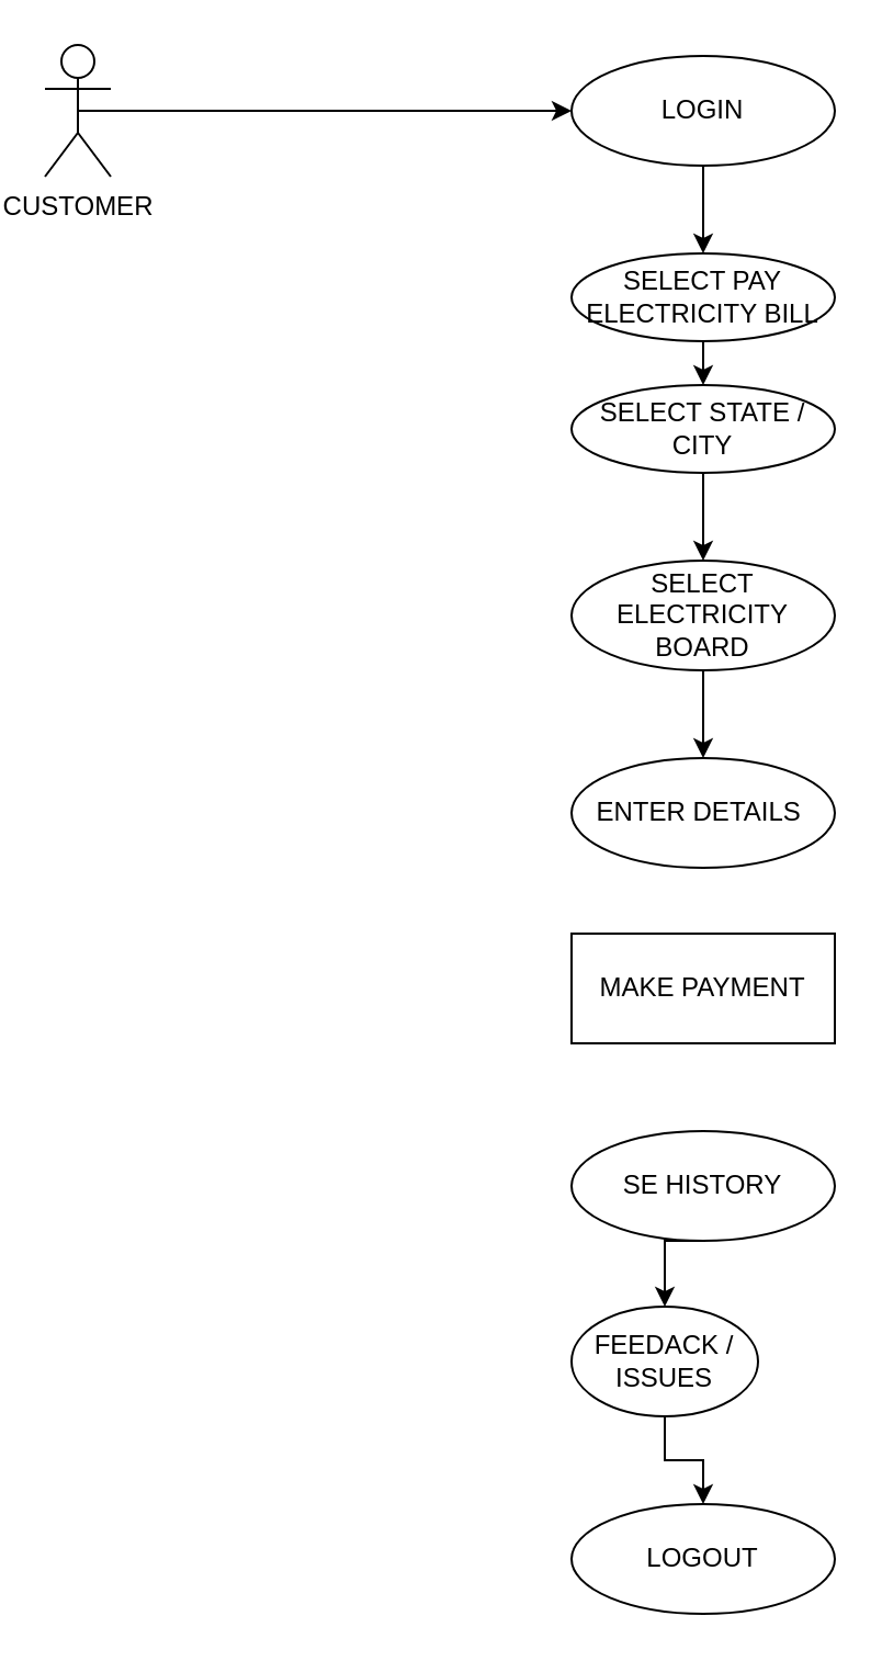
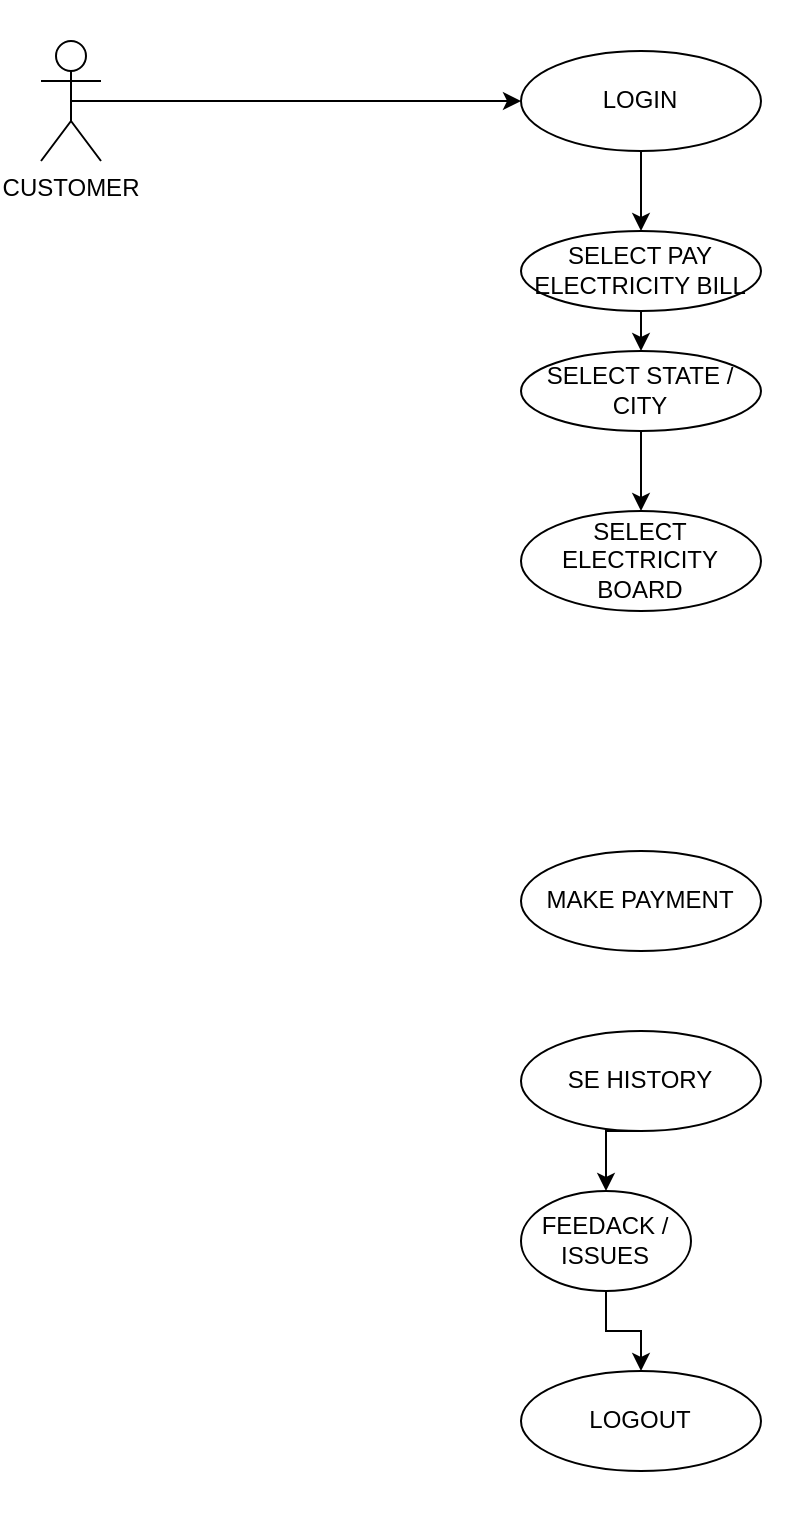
  <mxCell id="0" />
  <mxCell id="1" parent="0" />
  <mxCell id="2" style="edgeStyle=orthogonalEdgeStyle;rounded=0;orthogonalLoop=1;jettySize=auto;html=1;exitX=0.5;exitY=0.5;exitDx=0;exitDy=0;exitPerimeter=0;entryX=0;entryY=0.5;entryDx=0;entryDy=0;" edge="1" parent="1" source="3" target="5"><mxGeometry relative="1" as="geometry" /></mxCell>
  <mxCell id="3" value="CUSTOMER&lt;br&gt;" style="shape=umlActor;verticalLabelPosition=bottom;verticalAlign=top;html=1;outlineConnect=0;" vertex="1" parent="1"><mxGeometry x="20" y="20" width="30" height="60" as="geometry" /></mxCell>
  <mxCell id="4" style="edgeStyle=orthogonalEdgeStyle;rounded=0;orthogonalLoop=1;jettySize=auto;html=1;exitX=0.5;exitY=1;exitDx=0;exitDy=0;entryX=0.5;entryY=0;entryDx=0;entryDy=0;" edge="1" parent="1" source="5" target="7"><mxGeometry relative="1" as="geometry" /></mxCell>
  <mxCell id="5" value="LOGIN" style="ellipse;whiteSpace=wrap;html=1;" vertex="1" parent="1"><mxGeometry x="260" y="25" width="120" height="50" as="geometry" /></mxCell>
  <mxCell id="6" style="edgeStyle=orthogonalEdgeStyle;rounded=0;orthogonalLoop=1;jettySize=auto;html=1;exitX=0.5;exitY=1;exitDx=0;exitDy=0;entryX=0.5;entryY=0;entryDx=0;entryDy=0;" edge="1" parent="1" source="7" target="9"><mxGeometry relative="1" as="geometry" /></mxCell>
  <mxCell id="7" value="SELECT PAY ELECTRICITY BILL" style="ellipse;whiteSpace=wrap;html=1;" vertex="1" parent="1"><mxGeometry x="260" y="115" width="120" height="40" as="geometry" /></mxCell>
  <mxCell id="8" style="edgeStyle=orthogonalEdgeStyle;rounded=0;orthogonalLoop=1;jettySize=auto;html=1;exitX=0.5;exitY=1;exitDx=0;exitDy=0;entryX=0.5;entryY=0;entryDx=0;entryDy=0;" edge="1" parent="1" source="9" target="11"><mxGeometry relative="1" as="geometry" /></mxCell>
  <mxCell id="9" value="SELECT STATE / CITY" style="ellipse;whiteSpace=wrap;html=1;" vertex="1" parent="1"><mxGeometry x="260" y="175" width="120" height="40" as="geometry" /></mxCell>
- <mxCell id="10" style="edgeStyle=orthogonalEdgeStyle;rounded=0;orthogonalLoop=1;jettySize=auto;html=1;exitX=0.5;exitY=1;exitDx=0;exitDy=0;entryX=0.5;entryY=0;entryDx=0;entryDy=0;" edge="1" parent="1" source="11" target="12"><mxGeometry relative="1" as="geometry" /></mxCell>
  <mxCell id="11" value="SELECT ELECTRICITY BOARD" style="ellipse;whiteSpace=wrap;html=1;" vertex="1" parent="1"><mxGeometry x="260" y="255" width="120" height="50" as="geometry" /></mxCell>
- <mxCell id="12" value="ENTER DETAILS&amp;nbsp;" style="ellipse;whiteSpace=wrap;html=1;" vertex="1" parent="1"><mxGeometry x="260" y="345" width="120" height="50" as="geometry" /></mxCell>
- <mxCell id="13" value="MAKE PAYMENT" style="whiteSpace=wrap;html=1;rounded=0;" vertex="1" parent="1"><mxGeometry x="260" y="425" width="120" height="50" as="geometry" /></mxCell>
+ <mxCell id="13" value="MAKE PAYMENT" style="ellipse;whiteSpace=wrap;html=1;" vertex="1" parent="1"><mxGeometry x="260" y="425" width="120" height="50" as="geometry" /></mxCell>
  <mxCell id="14" style="edgeStyle=orthogonalEdgeStyle;rounded=0;orthogonalLoop=1;jettySize=auto;html=1;exitX=0.5;exitY=1;exitDx=0;exitDy=0;entryX=0.5;entryY=0;entryDx=0;entryDy=0;" edge="1" parent="1" source="15" target="17"><mxGeometry relative="1" as="geometry" /></mxCell>
  <mxCell id="15" value="SE HISTORY" style="ellipse;whiteSpace=wrap;html=1;" vertex="1" parent="1"><mxGeometry x="260" y="515" width="120" height="50" as="geometry" /></mxCell>
  <mxCell id="16" style="edgeStyle=orthogonalEdgeStyle;rounded=0;orthogonalLoop=1;jettySize=auto;html=1;exitX=0.5;exitY=1;exitDx=0;exitDy=0;entryX=0.5;entryY=0;entryDx=0;entryDy=0;" edge="1" parent="1" source="17" target="18"><mxGeometry relative="1" as="geometry" /></mxCell>
  <mxCell id="17" value="FEEDACK / ISSUES" style="ellipse;whiteSpace=wrap;html=1;" vertex="1" parent="1"><mxGeometry x="260" y="595" width="85" height="50" as="geometry" /></mxCell>
  <mxCell id="18" value="LOGOUT" style="ellipse;whiteSpace=wrap;html=1;" vertex="1" parent="1"><mxGeometry x="260" y="685" width="120" height="50" as="geometry" /></mxCell>
